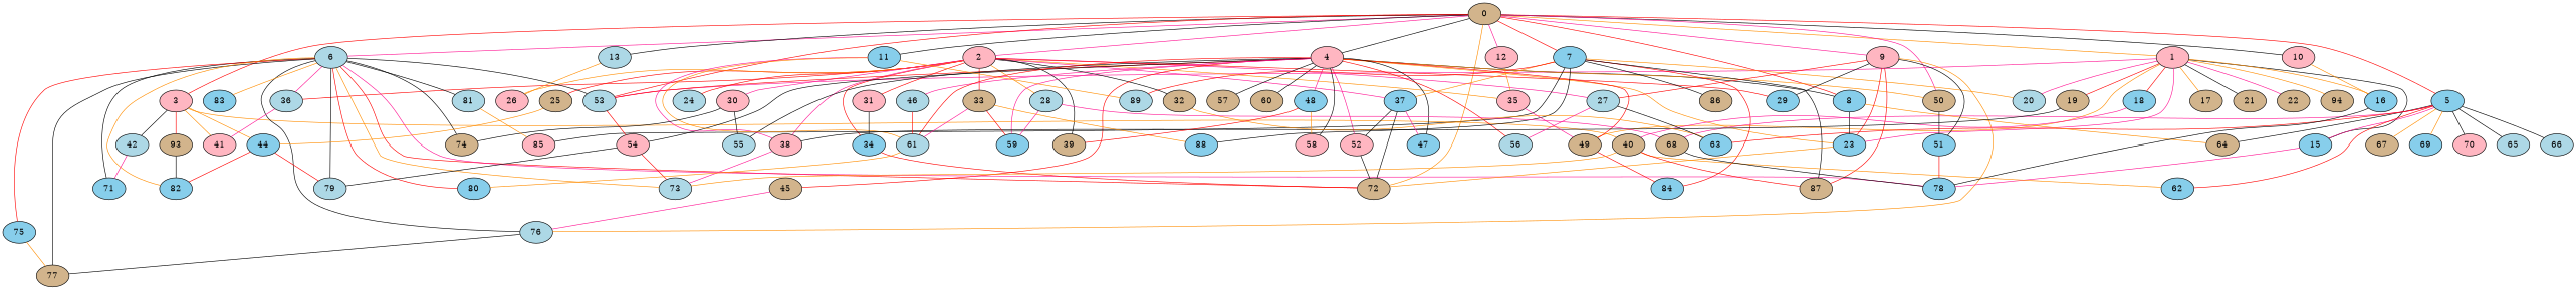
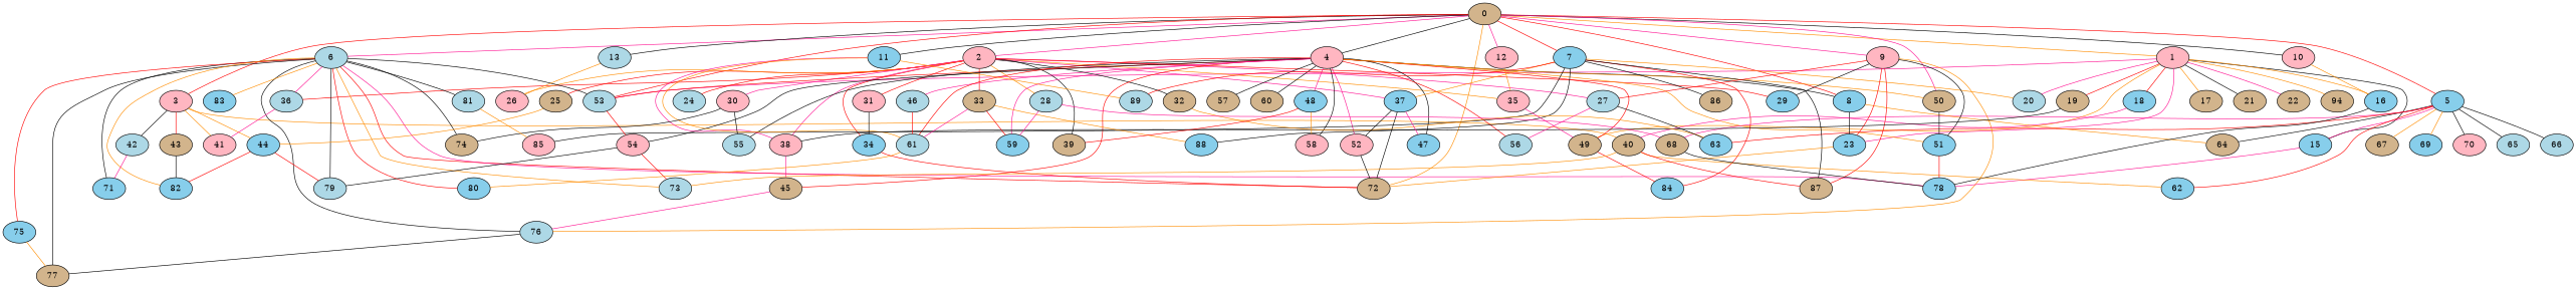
  graph {
    node [fillcolor=skyblue style=filled]
    edge [color=black]
    0 [fillcolor=tan]
    1 [fillcolor=lightpink]
    2 [fillcolor=lightpink]
    3 [fillcolor=lightpink]
    4 [fillcolor=lightpink]
    5
    6 [fillcolor=lightblue]
    7
    8
    9 [fillcolor=lightpink]
    10 [fillcolor=lightpink]
    11
    12 [fillcolor=lightpink]
    13 [fillcolor=lightblue]
    53 [fillcolor=lightblue]
    72 [fillcolor=tan]
    50 [fillcolor=tan]
    n18 [fillcolor=tan label=94]
    15
    16
    17 [fillcolor=tan]
    18
    19 [fillcolor=tan]
    20 [fillcolor=lightblue]
    21 [fillcolor=tan]
    22 [fillcolor=tan]
    23
    49 [fillcolor=tan]
    32 [fillcolor=tan]
    34
    35 [fillcolor=lightpink]
    36 [fillcolor=lightblue]
    37
    38 [fillcolor=lightpink]
    33 [fillcolor=tan]
    39 [fillcolor=tan]
    24 [fillcolor=lightblue]
    25 [fillcolor=tan]
    26 [fillcolor=lightpink]
    27 [fillcolor=lightblue]
    28 [fillcolor=lightblue]
    29
    30 [fillcolor=lightpink]
    31 [fillcolor=lightpink]
    40 [fillcolor=tan]
    41 [fillcolor=lightpink]
    42 [fillcolor=lightblue]
-   43 [fillcolor=tan label=93]
+   43 [fillcolor=tan]
    44
    45 [fillcolor=tan]
    46 [fillcolor=lightblue]
    47
    48
    51
    52 [fillcolor=lightpink]
    54 [fillcolor=lightpink]
    55 [fillcolor=lightblue]
    56 [fillcolor=lightblue]
    57 [fillcolor=tan]
    58 [fillcolor=lightpink]
    59
    60 [fillcolor=tan]
    61 [fillcolor=lightblue]
    64 [fillcolor=tan]
    66 [fillcolor=lightblue]
    67 [fillcolor=tan]
    68 [fillcolor=tan]
    69
    70 [fillcolor=lightpink]
    65 [fillcolor=lightblue]
    62
    63
    71
    73 [fillcolor=lightblue]
    74 [fillcolor=tan]
    75
    76 [fillcolor=lightblue]
    77 [fillcolor=tan]
    78
    79 [fillcolor=lightblue]
    80
    81 [fillcolor=lightblue]
    82
    83
    84
    85 [fillcolor=lightpink]
    86 [fillcolor=tan]
    87 [fillcolor=tan]
    88
    89 [fillcolor=lightblue]
    0 -- 1 [color=darkorange]
    0 -- 2 [color=deeppink]
    0 -- 3 [color=red]
    0 -- 4
    0 -- 5 [color=red]
    0 -- 6 [color=deeppink]
    0 -- 7 [color=red]
    0 -- 8 [color=red]
    0 -- 9 [color=deeppink]
    0 -- 10
    0 -- 11
    0 -- 12 [color=deeppink]
    0 -- 13
    0 -- 53 [color=red]
    0 -- 72 [color=darkorange]
    0 -- 50 [color=deeppink]
    1 -- 53 [color=deeppink]
    1 -- n18 [color=darkorange]
    1 -- 15
    1 -- 16 [color=darkorange]
    1 -- 17 [color=darkorange]
    1 -- 18 [color=red]
    1 -- 19 [color=red]
    1 -- 20 [color=deeppink]
    1 -- 21
    1 -- 22 [color=deeppink]
    1 -- 23 [color=deeppink]
    1 -- 49 [color=darkorange]
    2 -- 32
    2 -- 34 [color=red]
    2 -- 35 [color=darkorange]
    2 -- 36 [color=red]
    2 -- 37 [color=deeppink]
    2 -- 38 [color=deeppink]
    2 -- 33 [color=red]
    2 -- 39
    2 -- 24 [color=red]
    2 -- 25 [color=red]
    2 -- 26 [color=darkorange]
    2 -- 27 [color=deeppink]
    2 -- 28 [color=darkorange]
    2 -- 29 [color=red]
    2 -- 30 [color=deeppink]
    2 -- 31 [color=red]
    3 -- 40 [color=darkorange]
    3 -- 41 [color=darkorange]
    3 -- 42
    3 -- 43 [color=red]
    3 -- 44 [color=darkorange]
    4 -- 8
    4 -- 53 [color=red]
    4 -- 50 [color=darkorange]
    4 -- 49 [color=red]
    4 -- 45 [color=red]
    4 -- 46 [color=deeppink]
    4 -- 47
    4 -- 48 [color=deeppink]
-   4 -- 23 [color=darkorange]
+   4 -- 51 [color=darkorange]
    4 -- 52 [color=deeppink]
    4 -- 54
    4 -- 55
    4 -- 56 [color=red]
    4 -- 57
    4 -- 58
    4 -- 59 [color=deeppink]
    4 -- 60
    4 -- 61 [color=red]
    5 -- 15 [color=deeppink]
    5 -- 64
    5 -- 66
    5 -- 67 [color=darkorange]
    5 -- 68 [color=deeppink]
    5 -- 69 [color=darkorange]
    5 -- 70
    5 -- 65
    5 -- 62 [color=red]
    5 -- 63 [color=red]
    6 -- 53
    6 -- 72 [color=red]
    6 -- 36 [color=deeppink]
    6 -- 71
    6 -- 73 [color=darkorange]
    6 -- 74
    6 -- 75 [color=red]
    6 -- 76
    6 -- 77
    6 -- 78 [color=deeppink]
    6 -- 79
    6 -- 80 [color=red]
    6 -- 81
    6 -- 82 [color=darkorange]
    6 -- 83 [color=darkorange]
    7 -- 20 [color=darkorange]
    7 -- 37 [color=darkorange]
    7 -- 84 [color=red]
    7 -- 85
    7 -- 86
    7 -- 87
    7 -- 88
    7 -- 89 [color=red]
    8 -- 23
    8 -- 64 [color=darkorange]
    9 -- 23 [color=red]
    9 -- 27 [color=red]
    9 -- 29
    9 -- 51
    9 -- 76 [color=darkorange]
    9 -- 87 [color=red]
    10 -- 16 [color=darkorange]
    11 -- 38 [color=deeppink]
    11 -- 61 [color=darkorange]
    11 -- 89 [color=darkorange]
    12 -- 35 [color=darkorange]
    13 -- 26 [color=darkorange]
    53 -- 54 [color=red]
    50 -- 51
    15 -- 78 [color=deeppink]
    16 -- 78
    18 -- 40 [color=deeppink]
    19 -- 38
    23 -- 72 [color=darkorange]
    49 -- 84 [color=red]
    32 -- 63 [color=darkorange]
    34 -- 72 [color=red]
    35 -- 49 [color=deeppink]
    36 -- 41 [color=deeppink]
    37 -- 72
    37 -- 47 [color=deeppink]
    37 -- 52
-   38 -- 73 [color=deeppink]
+   38 -- 45 [color=deeppink]
    33 -- 59 [color=red]
    33 -- 61 [color=deeppink]
    33 -- 88 [color=darkorange]
    25 -- 44 [color=darkorange]
    27 -- 56 [color=deeppink]
    27 -- 63
    28 -- 59 [color=deeppink]
    28 -- 68 [color=deeppink]
    30 -- 55
    30 -- 74
    31 -- 34
    40 -- 62 [color=darkorange]
    40 -- 73 [color=darkorange]
    40 -- 87 [color=red]
    42 -- 71 [color=deeppink]
    43 -- 82
    44 -- 79 [color=red]
    44 -- 82 [color=red]
    45 -- 76 [color=deeppink]
    46 -- 61 [color=red]
    48 -- 39 [color=red]
    48 -- 58 [color=darkorange]
    51 -- 78 [color=red]
    52 -- 72
    54 -- 73 [color=red]
    54 -- 79
    61 -- 80 [color=darkorange]
    68 -- 78
    75 -- 77 [color=darkorange]
    76 -- 77
    81 -- 85 [color=darkorange]
  }
